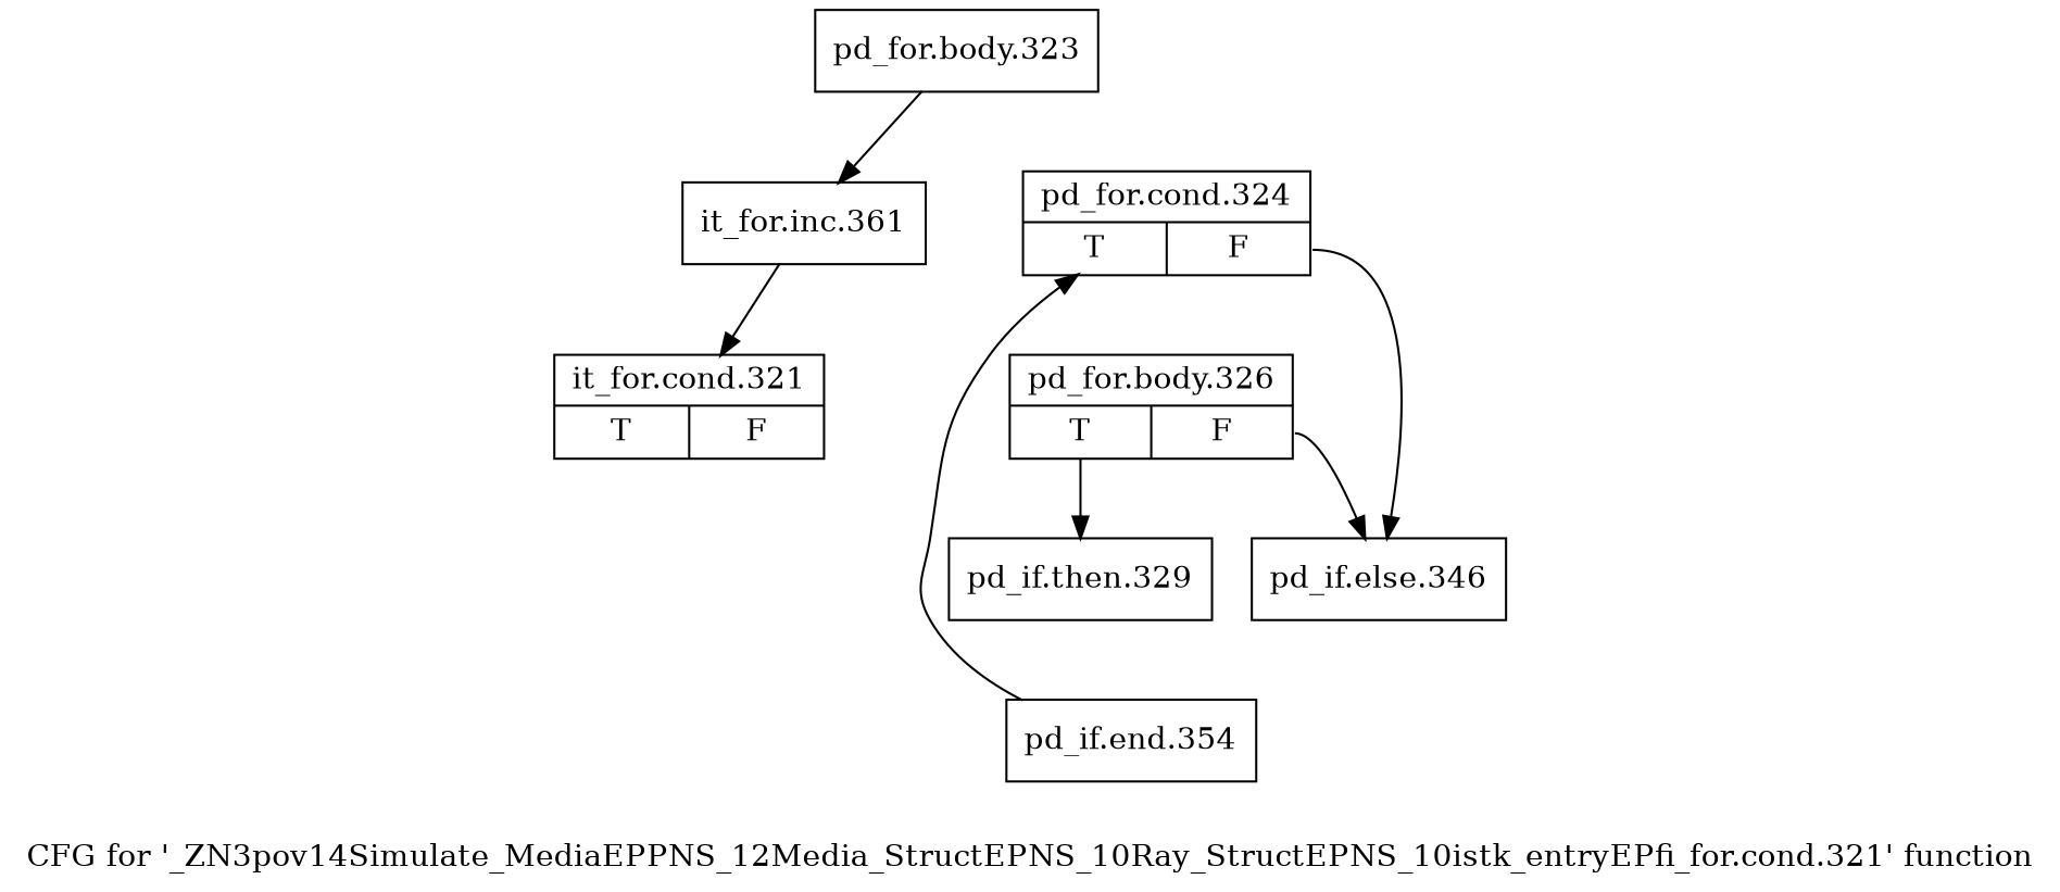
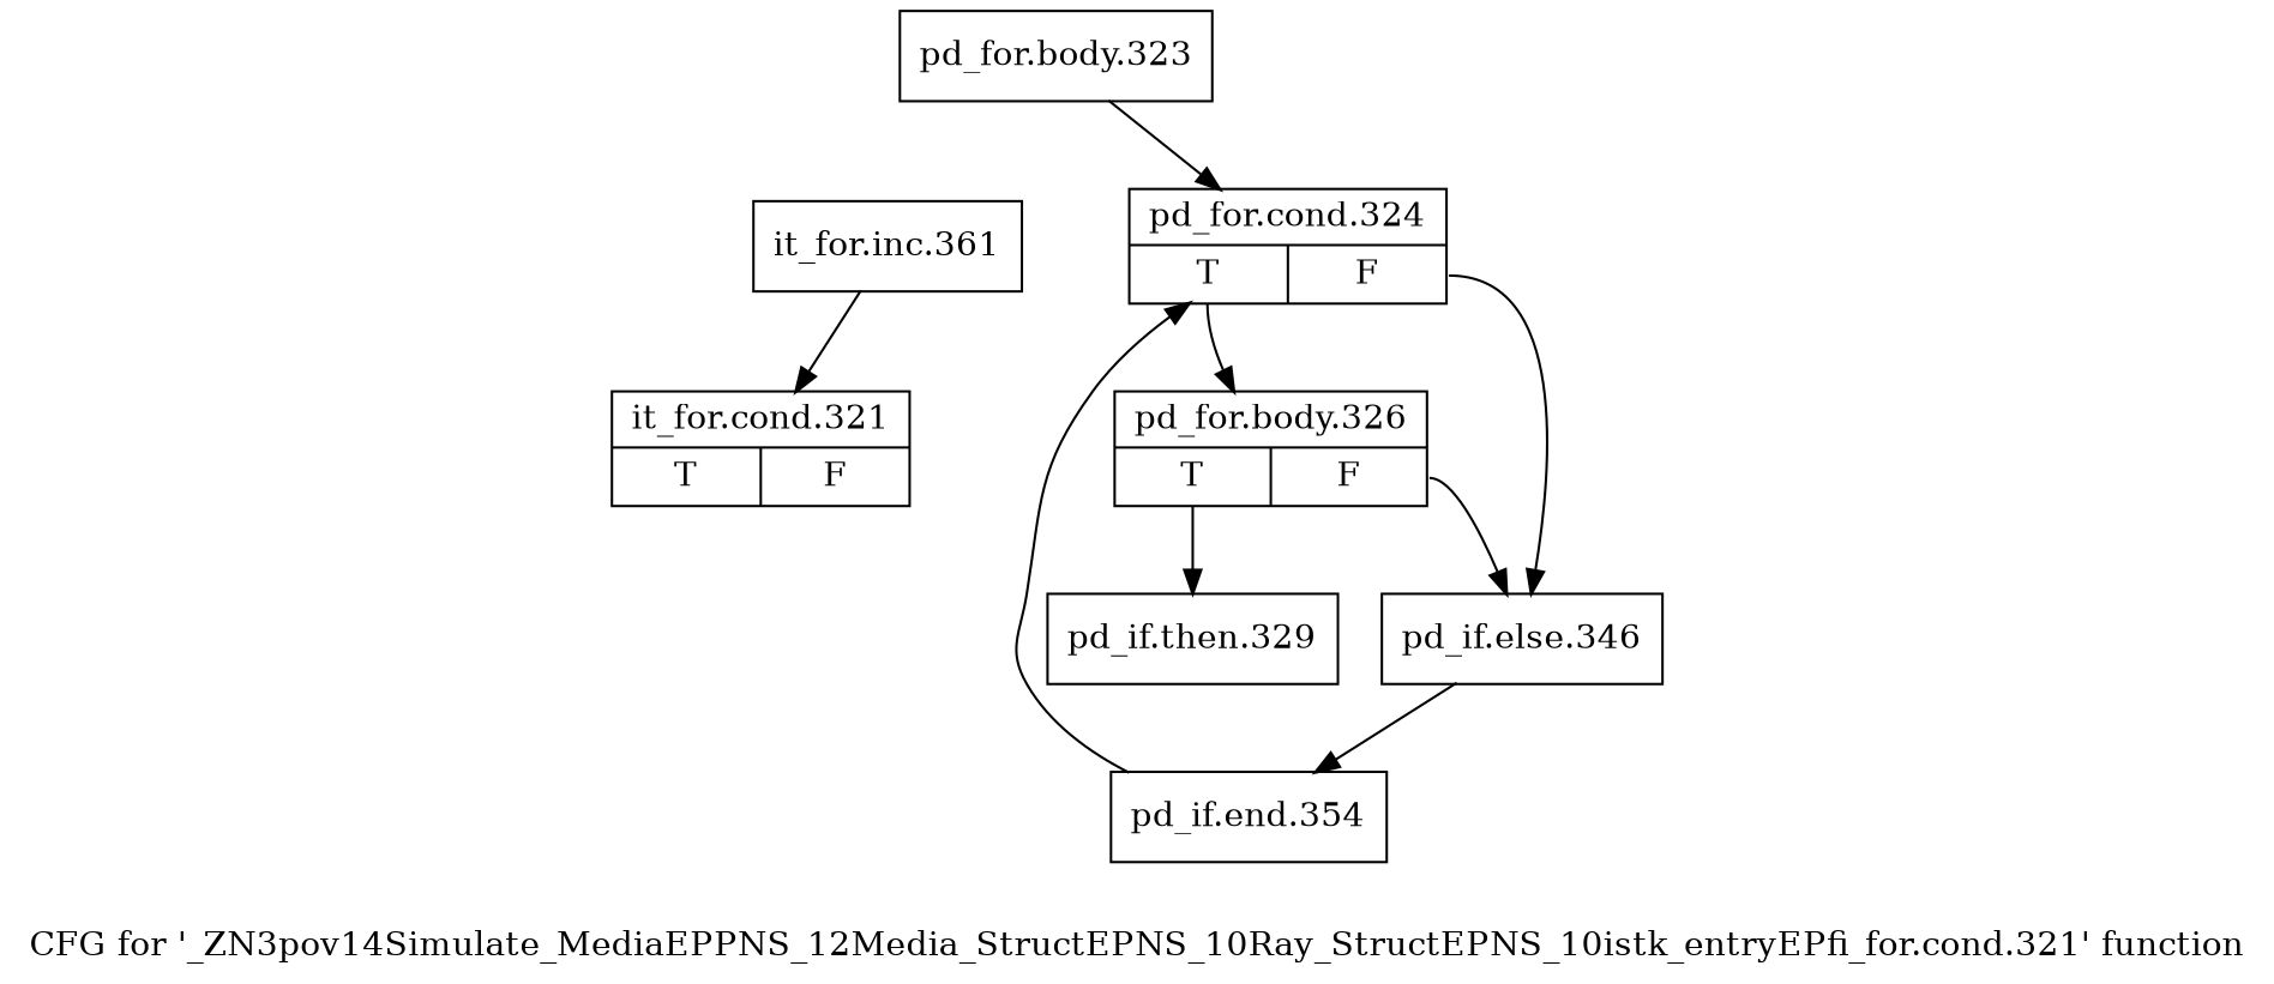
  digraph {
    label="CFG for '_ZN3pov14Simulate_MediaEPPNS_12Media_StructEPNS_10Ray_StructEPNS_10istk_entryEPfi_for.cond.321' function"
    node [shape=record]
    n1 [label="{it_for.cond.321|{<s0>T|<s1>F}}"]
    n2 [label="{pd_for.body.323}"]
    n3 [label="{pd_for.cond.324|{<s0>T|<s1>F}}"]
    n4 [label="{pd_for.body.326|{<s0>T|<s1>F}}"]
    n5 [label="{pd_if.else.346}"]
    n6 [label="{pd_if.then.329}"]
    n7 [label="{it_for.inc.361}"]
    n8 [label="{pd_if.end.354}"]
-   n2 -> n7
+   n2 -> n3
+   n3 -> n4 [tailport=s0]
    n3 -> n5 [tailport=s1]
    n4 -> n5 [tailport=s1]
    n4 -> n6 [tailport=s0]
+   n5 -> n8
    n7 -> n1
    n8 -> n3
  }
